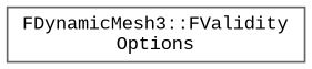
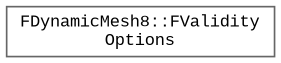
  digraph {
    rankdir=TB
    fontname="Liberation Mono"
-   n1 [color=grey40 fillcolor=white fontname="Liberation Mono" fontsize=10 height=0.2 label="FDynamicMesh3::FValidity\lOptions" shape=box style=filled width=0.4]
+   n1 [color=grey40 fillcolor=white fontname="Liberation Mono" fontsize=10 height=0.2 label="FDynamicMesh8::FValidity\lOptions" shape=box style=filled width=0.4]
  }
